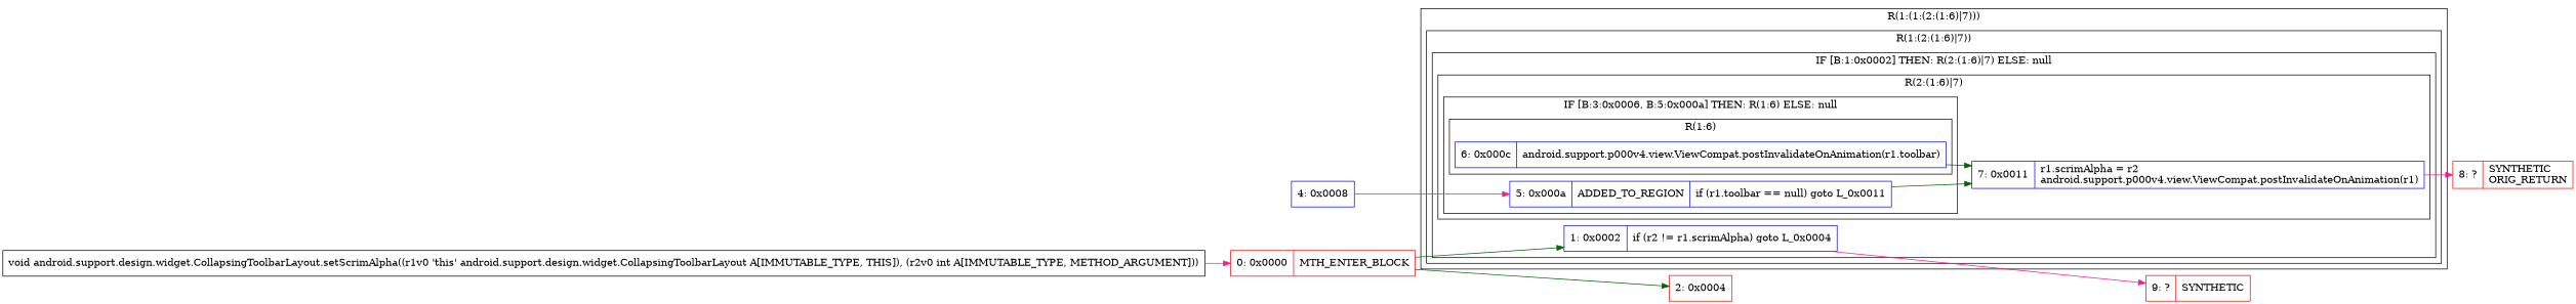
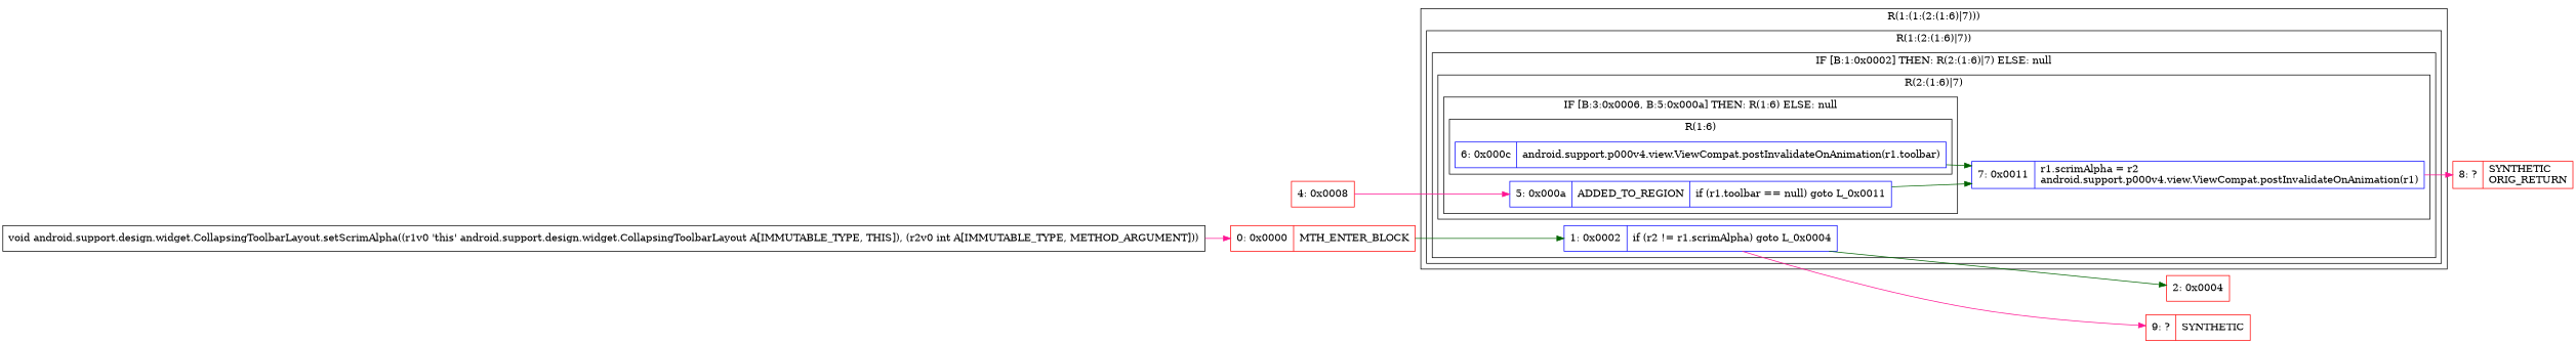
  digraph {
    rankdir=LR
    node [color=red shape=record]
    edge [color=darkgreen]
    n1 [color=blue label="{6\:\ 0x000c|android.support.p000v4.view.ViewCompat.postInvalidateOnAnimation(r1.toolbar)\l}"]
    n2 [color=blue label="{5\:\ 0x000a|ADDED_TO_REGION\l|if (r1.toolbar == null) goto L_0x0011\l}"]
    n3 [color=blue label="{7\:\ 0x0011|r1.scrimAlpha = r2\landroid.support.p000v4.view.ViewCompat.postInvalidateOnAnimation(r1)\l}"]
    n4 [color=blue label="{1\:\ 0x0002|if (r2 != r1.scrimAlpha) goto L_0x0004\l}"]
    n5 [label="{8\:\ ?|SYNTHETIC\lORIG_RETURN\l}"]
    n6 [label="{2\:\ 0x0004}"]
    n7 [label="{9\:\ ?|SYNTHETIC\l}"]
-   n8 [color=blue label="{4\:\ 0x0008}"]
+   n8 [label="{4\:\ 0x0008}"]
    n9 [label="{0\:\ 0x0000|MTH_ENTER_BLOCK\l}"]
    n10 [label="{void android.support.design.widget.CollapsingToolbarLayout.setScrimAlpha((r1v0 'this' android.support.design.widget.CollapsingToolbarLayout A[IMMUTABLE_TYPE, THIS]), (r2v0 int A[IMMUTABLE_TYPE, METHOD_ARGUMENT])) }" color=""]
    subgraph cluster_1 {
      label="R(1:(1:(2:(1:6)|7)))"
      subgraph cluster_2 {
        label="R(1:(2:(1:6)|7))"
        subgraph cluster_3 {
          label="IF [B:1:0x0002] THEN: R(2:(1:6)|7) ELSE: null"
          n4
          subgraph cluster_4 {
            label="R(2:(1:6)|7)"
            n3
            subgraph cluster_5 {
              label="IF [B:3:0x0006, B:5:0x000a] THEN: R(1:6) ELSE: null"
              n2
              subgraph cluster_6 {
                label="R(1:6)"
                n1
              }
            }
          }
        }
      }
    }
    n1 -> n3
    n2 -> n3
    n3 -> n5 [color=deeppink]
-   n9 -> n6
+   n4 -> n6
    n4 -> n7 [color=deeppink style=solid]
    n8 -> n2 [color=deeppink]
    n9 -> n4
    n10 -> n9 [color=deeppink]
  }
